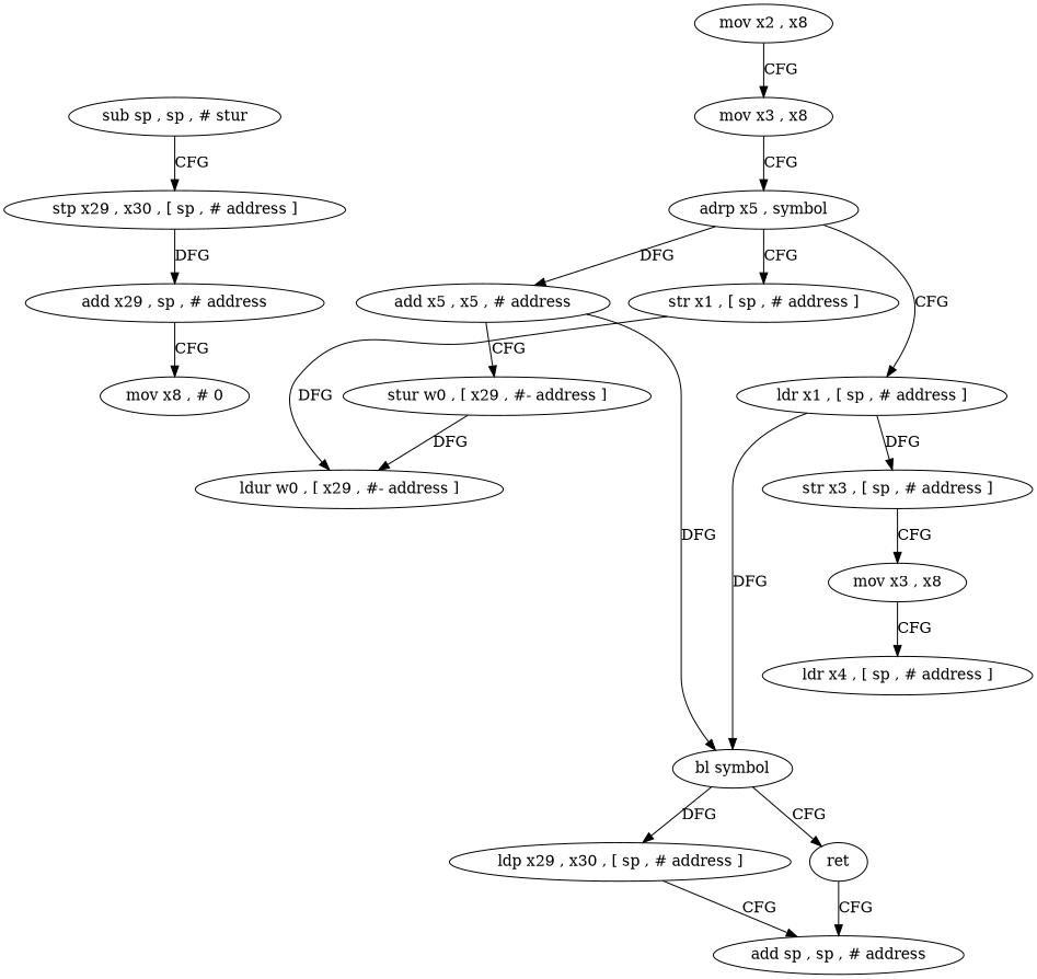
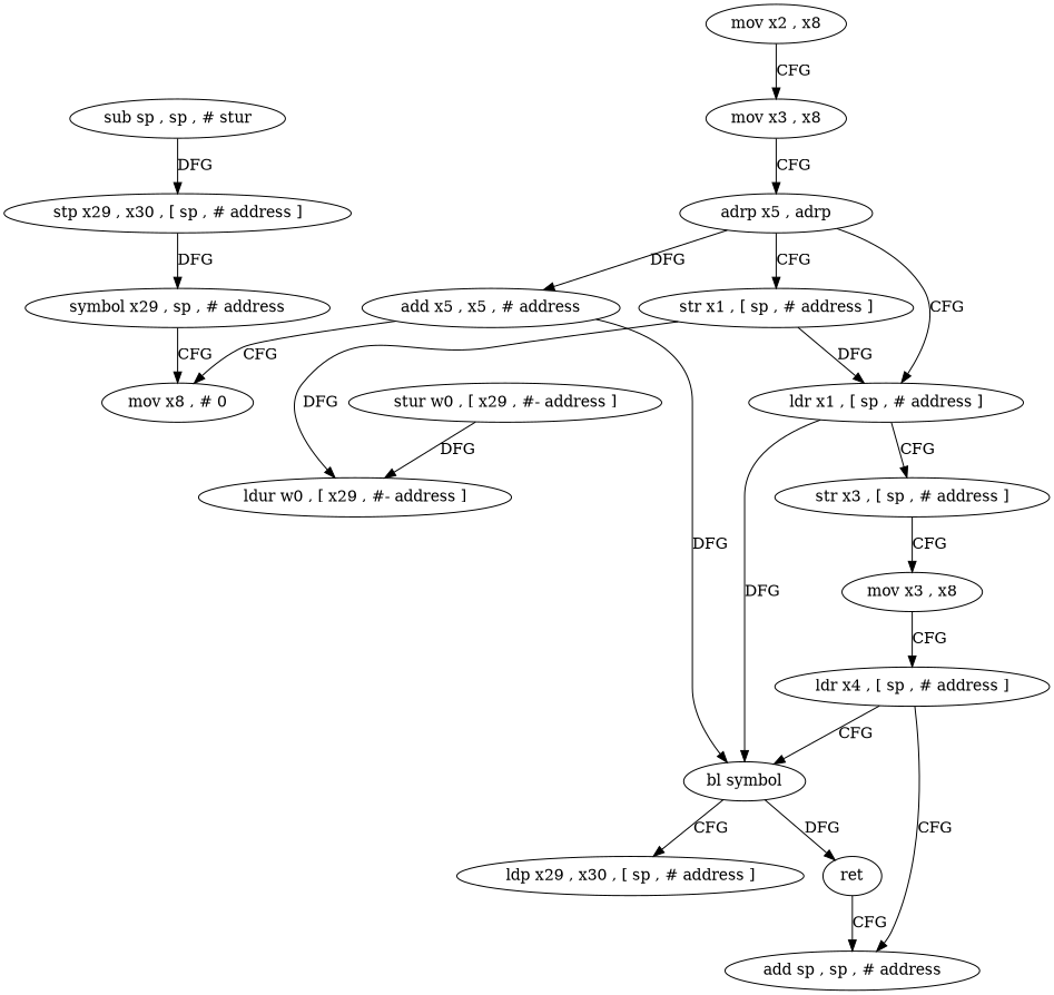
  digraph {
    n1 [label="sub sp , sp , # stur"]
    n2 [label="stp x29 , x30 , [ sp , # address ]"]
-   n3 [label="add x29 , sp , # address"]
+   n3 [label="symbol x29 , sp , # address"]
    n4 [label="mov x8 , # 0"]
    n5 [label="mov x2 , x8"]
    n6 [label="mov x3 , x8"]
-   n7 [label="adrp x5 , symbol"]
+   n7 [label="adrp x5 , adrp"]
    n8 [label="add x5 , x5 , # address"]
    n9 [label="str x1 , [ sp , # address ]"]
    n10 [label="ldr x1 , [ sp , # address ]"]
    n11 [label="stur w0 , [ x29 , #- address ]"]
    n12 [label="bl symbol"]
    n13 [label="ldur w0 , [ x29 , #- address ]"]
    n14 [label="str x3 , [ sp , # address ]"]
    n15 [label="ldp x29 , x30 , [ sp , # address ]"]
    n16 [label=ret]
    n17 [label="mov x3 , x8"]
    n18 [label="ldr x4 , [ sp , # address ]"]
    n19 [label="add sp , sp , # address"]
-   n1 -> n2 [label=CFG]
+   n1 -> n2 [label=DFG]
    n2 -> n3 [label=DFG]
    n3 -> n4 [label=CFG]
    n5 -> n6 [label=CFG]
    n6 -> n7 [label=CFG]
    n7 -> n8 [label=DFG]
    n7 -> n9 [label=CFG]
    n7 -> n10 [label=CFG]
-   n8 -> n11 [label=CFG]
+   n8 -> n4 [label=CFG]
    n8 -> n12 [label=DFG]
+   n9 -> n10 [label=DFG]
    n9 -> n13 [label=DFG]
    n10 -> n12 [label=DFG]
-   n10 -> n14 [label=DFG]
+   n10 -> n14 [label=CFG]
    n11 -> n13 [label=DFG]
-   n12 -> n15 [label=DFG]
-   n12 -> n16 [label=CFG]
+   n12 -> n15 [label=CFG]
+   n12 -> n16 [label=DFG]
    n14 -> n17 [label=CFG]
-   n15 -> n19 [label=CFG]
+   n18 -> n19 [label=CFG]
    n16 -> n19 [label=CFG]
    n17 -> n18 [label=CFG]
+   n18 -> n12 [label=CFG]
  }
